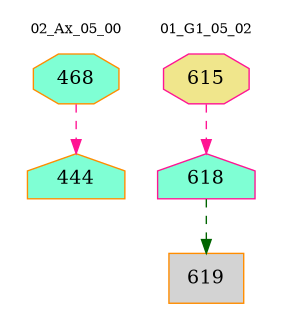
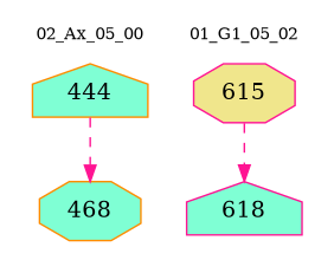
  digraph {
    node [color=darkorange fillcolor=aquamarine shape=octagon style=filled]
    edge [color=deeppink style=dashed]
    n1 [label=468]
    n2 [label=444 shape=house]
    n3 [color=deeppink label=618 shape=house]
    n4 [color=deeppink fillcolor=khaki label=615]
-   n5 [fillcolor=lightgrey label=619 shape=box]
    subgraph cluster_1 {
      color=white
      fontsize=10
      label="02_Ax_05_00"
      n1
      n2
    }
    subgraph cluster_2 {
      color=white
      fontsize=10
      label="01_G1_05_02"
      n3
      n4
-     n5
    }
-   n1 -> n2
-   n3 -> n5 [color=darkgreen]
+   n2 -> n1
    n4 -> n3
  }
